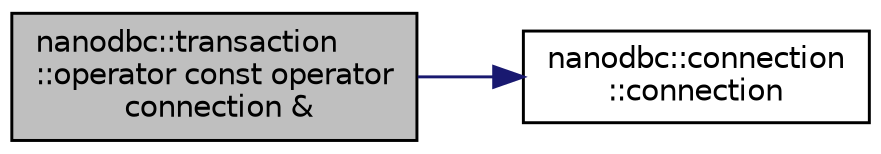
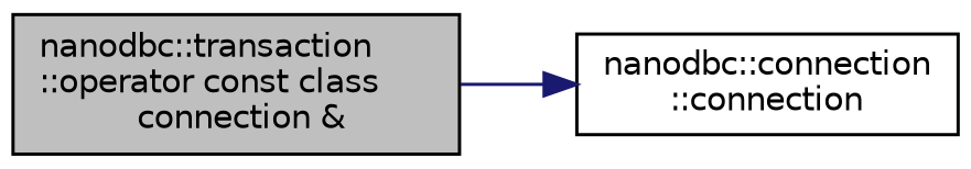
  digraph {
    rankdir=LR
    node [color=black fontname=Helvetica fontsize=10 shape=record style=filled]
-   n1 [fillcolor=grey75 fontcolor=black height=0.2 label="nanodbc::transaction\l::operator const operator\l connection &" width=0.4]
+   n1 [fillcolor=grey75 fontcolor=black height=0.2 label="nanodbc::transaction\l::operator const class\l connection &" width=0.4]
    n2 [fillcolor=white height=0.2 label="nanodbc::connection\l::connection" width=0.4]
    n1 -> n2 [color=midnightblue fontname=Helvetica fontsize=10 labelfontname=Helvetica labelfontsize=10 style=solid]
  }
